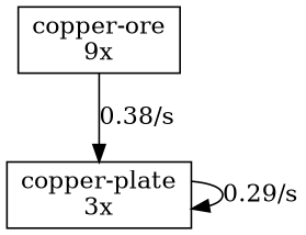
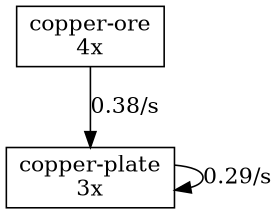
  digraph {
    node [shape=box]
    n1 [label="copper-plate\n3x"]
-   n2 [label="copper-ore\n9x"]
+   n2 [label="copper-ore\n4x"]
    n1 -> n1 [label="0.29/s"]
    n2 -> n1 [label="0.38/s"]
  }
